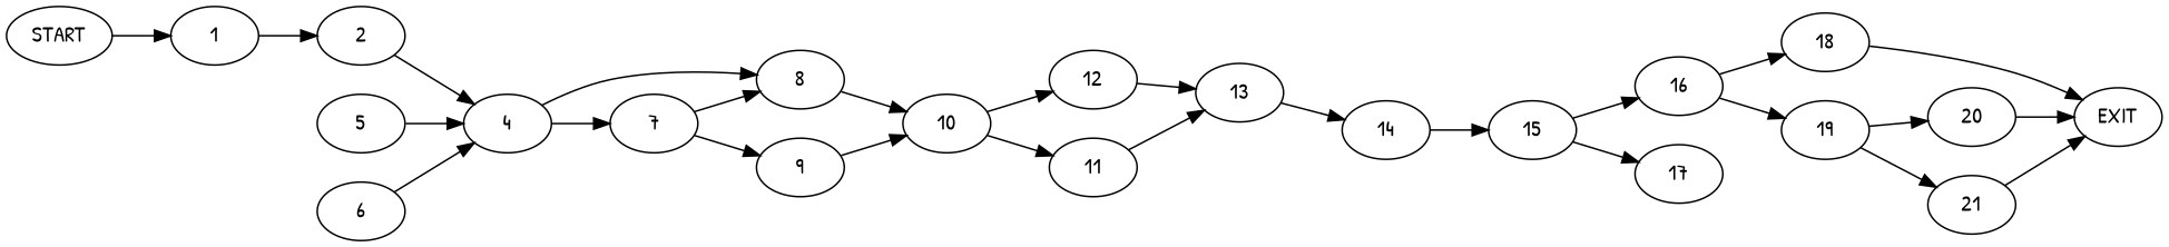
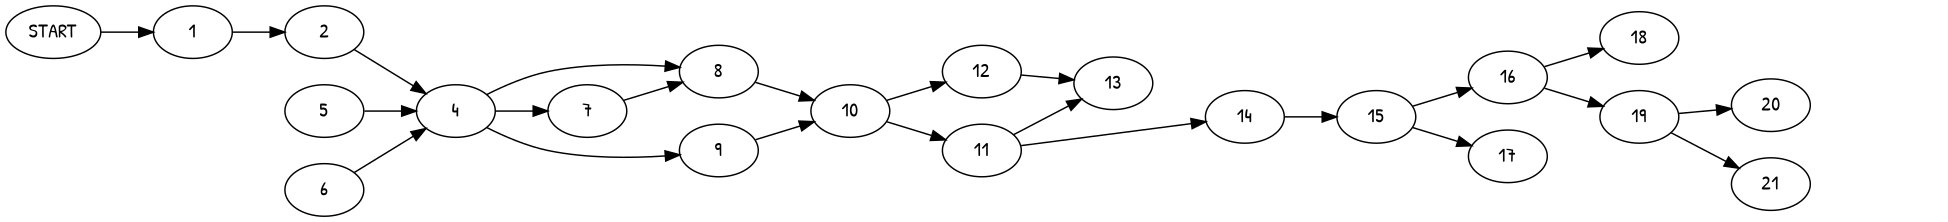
  digraph {
    fontname="Patrick Hand"
    rankdir=LR
    node [fontname="Patrick Hand"]
    edge [fontname="Patrick Hand"]
    n1 [label=START]
    1
    2
-   n4 [label=EXIT]
    4
    7
    8
    5
    6
    9
    10
    11
    12
    13
    14
    15
    16
    17
    18
    19
    20
    21
    n1 -> 1
    1 -> 2
    2 -> 4
    4 -> 7
    4 -> 8
    7 -> 8
-   7 -> 9
+   4 -> 9
    8 -> 10
    5 -> 4
    6 -> 4
    9 -> 10
    10 -> 11
    10 -> 12
    11 -> 13
    12 -> 13
-   13 -> 14
+   11 -> 14
    14 -> 15
    15 -> 16
    15 -> 17
    16 -> 18
    16 -> 19
-   18 -> n4
    19 -> 20
    19 -> 21
-   20 -> n4
-   21 -> n4
  }
